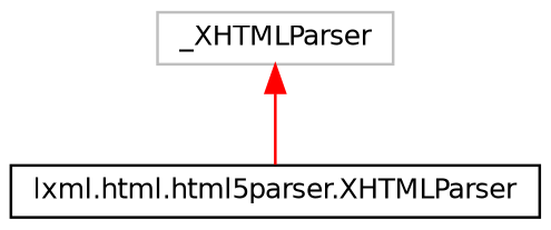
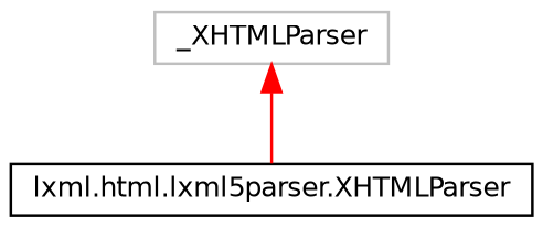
  digraph {
    rankdir=TB
    node [fillcolor=white fontname=Helvetica fontsize=10 shape=record style=filled]
    n1 [color=grey75 height=0.2 label=_XHTMLParser width=0.4]
-   n2 [color=black height=0.2 label="lxml.html.html5parser.XHTMLParser" width=0.4]
+   n2 [color=black height=0.2 label="lxml.html.lxml5parser.XHTMLParser" width=0.4]
    n1 -> n2 [color=red dir=back fontname=Helvetica fontsize=10 labelfontname=Helvetica labelfontsize=10 style=solid]
  }
